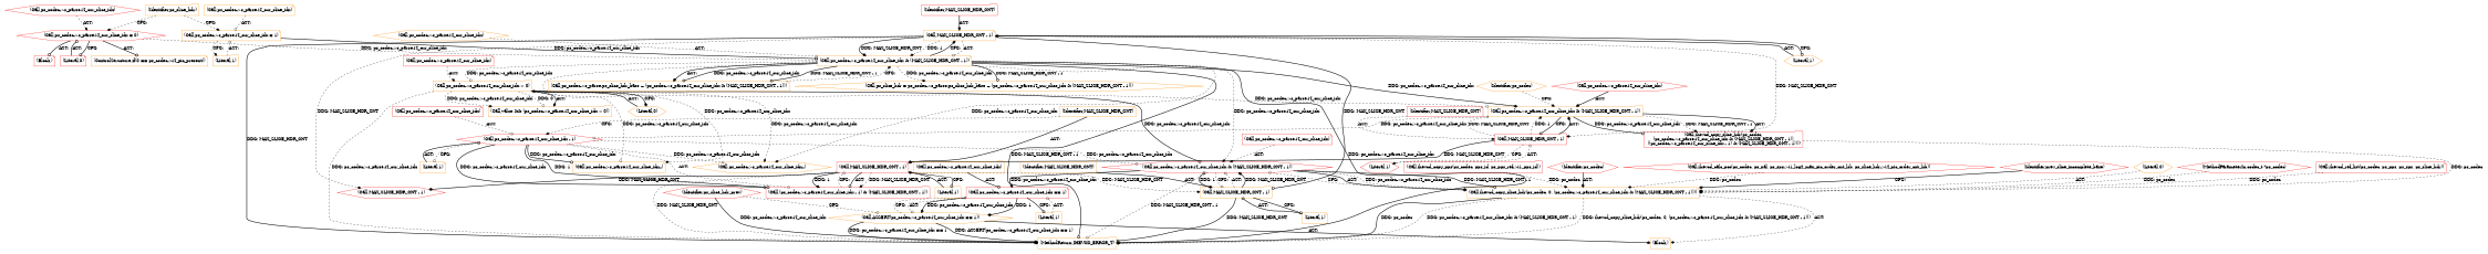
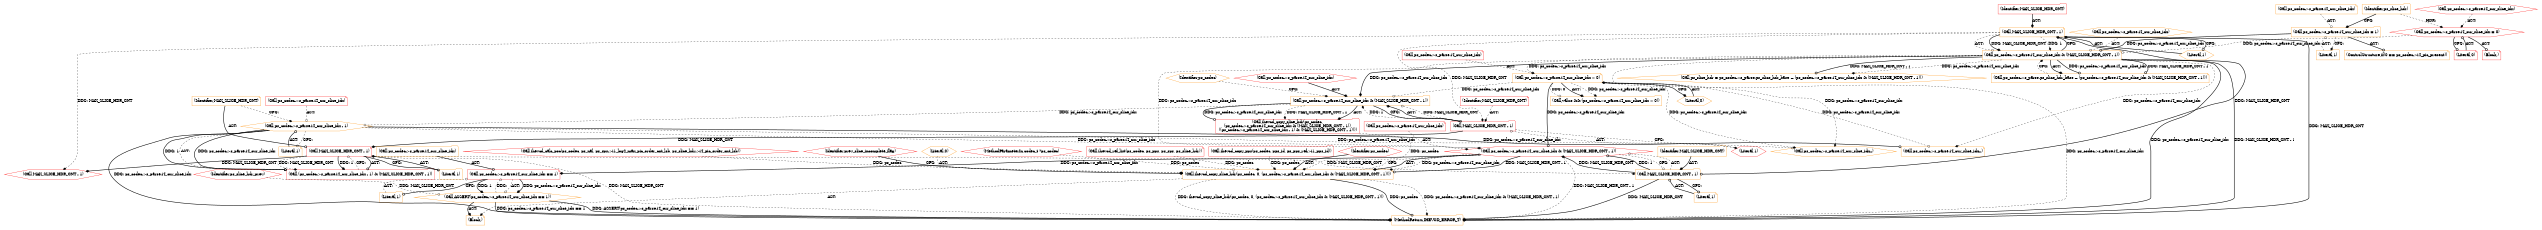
  digraph {
    fontname="DejaVu Serif"
    node [color=darkorange fontname="DejaVu Serif" shape=hexagon]
    edge [arrowhead=odot fontname="DejaVu Serif" style=dashed]
    n1 [color=red label="(Call,ps_codec->s_parse.i4_cur_slice_idx & (MAX_SLICE_HDR_CNT - 1))"]
    n2 [label="(Call,MAX_SLICE_HDR_CNT - 1)" shape=folder]
    n3 [label="(Call,ihevcd_copy_slice_hdr(ps_codec, 0, (ps_codec->s_parse.i4_cur_slice_idx & (MAX_SLICE_HDR_CNT - 1))))" shape=note]
    n4 [color=red label="(Call,ps_codec->s_parse.i4_cur_slice_idx == 1)" shape=note]
    n5 [label="(MethodReturn,IHEVCD_ERROR_T)" shape=folder]
    n6 [label="(Literal,1)" shape=note]
    n7 [label="(Block,)" shape=note]
    n8 [label="(Call,ASSERT(ps_codec->s_parse.i4_cur_slice_idx == 1))"]
    n9 [label="(Literal,1)" shape=folder]
-   n10 [label="(Call,ps_codec->s_parse.i4_cur_slice_idx > 0)" shape=folder]
+   n10 [label="(Call,ps_codec->s_parse.i4_cur_slice_idx > 0)" shape=note]
    n11 [label="(Call,ps_codec->s_parse.i4_cur_slice_idx & (MAX_SLICE_HDR_CNT - 1))" shape=folder]
    n12 [label="(Literal,0)"]
    n13 [label="(Call,ps_codec->s_parse.i4_cur_slice_idx--)"]
    n14 [label="(Call,ps_codec->s_parse.i4_cur_slice_idx--)" shape=note]
    n15 [label="(Call,value && (ps_codec->s_parse.i4_cur_slice_idx > 0))" shape=folder]
    n16 [color=red label="(Call,MAX_SLICE_HDR_CNT - 1)" shape=folder]
-   n17 [color=red label="(Call,ps_codec->s_parse.i4_cur_slice_idx - 1)"]
+   n17 [label="(Call,ps_codec->s_parse.i4_cur_slice_idx - 1)"]
    n18 [color=red label="(Call,ihevcd_copy_slice_hdr(ps_codec,\n (ps_codec->s_parse.i4_cur_slice_idx & (MAX_SLICE_HDR_CNT - 1)),\n ((ps_codec->s_parse.i4_cur_slice_idx - 1) & (MAX_SLICE_HDR_CNT - 1))))" shape=folder]
    n19 [label="(Call,ps_codec->s_parse.i4_cur_slice_idx & (MAX_SLICE_HDR_CNT - 1))" shape=note]
    n20 [label="(Call,MAX_SLICE_HDR_CNT - 1)" shape=note]
    n21 [label="(Call,ps_slice_hdr = ps_codec->s_parse.ps_slice_hdr_base + (ps_codec->s_parse.i4_cur_slice_idx & (MAX_SLICE_HDR_CNT - 1)))"]
    n22 [label="(Call,ps_codec->s_parse.ps_slice_hdr_base + (ps_codec->s_parse.i4_cur_slice_idx & (MAX_SLICE_HDR_CNT - 1)))" shape=note]
    n23 [label="(Literal,1)"]
    n24 [color=red label="(Call,MAX_SLICE_HDR_CNT - 1)"]
-   n25 [label="(Call,ps_codec->s_parse.i4_cur_slice_idx = 1)" shape=note]
+   n25 [label="(Call,ps_codec->s_parse.i4_cur_slice_idx = 1)" shape=folder]
    n26 [label="(ControlStructure,if(0 == ps_codec->i4_pic_present))" shape=note]
    n27 [label="(Literal,1)" shape=folder]
    n28 [color=red label="(Call,ps_codec->s_parse.i4_cur_slice_idx = 0)"]
    n29 [color=red label="(Block,)" shape=note]
    n30 [color=red label="(Literal,0)" shape=note]
    n31 [color=red label="(Call,MAX_SLICE_HDR_CNT - 1)" shape=note]
    n32 [color=red label="(Literal,1)"]
    n33 [label="(Literal,1)" shape=note]
    n34 [color=red label="(Call,(ps_codec->s_parse.i4_cur_slice_idx - 1) & (MAX_SLICE_HDR_CNT - 1))" shape=folder]
    n35 [label="(Literal,1)" shape=folder]
    n36 [label="(Call,ps_codec->s_parse.i4_cur_slice_idx)"]
    n37 [color=red label="(Call,ps_codec->s_parse.i4_cur_slice_idx)" shape=note]
    n38 [color=red label="(Call,ihevcd_copy_pps(ps_codec, pps_id, ps_pps_ref->i1_pps_id))" shape=folder]
    n39 [color=red label="(Identifier,ps_codec)"]
    n40 [label="(Identifier,ps_slice_hdr)" shape=folder]
    n41 [label="(Identifier,ps_codec)"]
    n42 [color=red label="(Call,ihevcd_calc_poc(ps_codec, ps_nal, ps_sps->i1_log2_max_pic_order_cnt_lsb, ps_slice_hdr->i4_pic_order_cnt_lsb))"]
    n43 [color=red label="(Call,ps_codec->s_parse.i4_cur_slice_idx)"]
    n44 [label="(Call,ps_codec->s_parse.i4_cur_slice_idx)" shape=note]
    n45 [color=red label="(Call,ps_codec->s_parse.i4_cur_slice_idx)"]
    n46 [color=red label="(Identifier,MAX_SLICE_HDR_CNT)" shape=folder]
-   n47 [color=red label="(Identifier,prev_slice_incomplete_base)"]
+   n47 [color=red label="(Identifier,prev_slice_incomplete_flag)"]
    n48 [label="(Identifier,MAX_SLICE_HDR_CNT)" shape=folder]
    n49 [color=red label="(Call,ps_codec->s_parse.i4_cur_slice_idx)" shape=note]
    n50 [color=red label="(Identifier,ps_slice_hdr_prev)"]
    n51 [color=red label="(Identifier,MAX_SLICE_HDR_CNT)" shape=note]
    n52 [color=red label="(Call,ps_codec->s_parse.i4_cur_slice_idx)" shape=note]
    n53 [label="(Literal,0)"]
    n54 [color=red label="(MethodParameterIn,codec_t *ps_codec)"]
    n55 [label="(Identifier,MAX_SLICE_HDR_CNT)" shape=note]
    n56 [label="(Call,ps_codec->s_parse.i4_cur_slice_idx)" shape=folder]
    n57 [color=red label="(Call,ihevcd_ref_list(ps_codec, ps_pps, ps_sps, ps_slice_hdr))" shape=note]
    n1 -> n2 [label="CFG: "]
    n1 -> n3 [arrowhead=diamond label="AST: " style=bold]
    n1 -> n3 [arrowhead=diamond label="DDG: ps_codec->s_parse.i4_cur_slice_idx"]
    n1 -> n3 [label="DDG: MAX_SLICE_HDR_CNT - 1" style=bold]
    n1 -> n4 [arrowhead=diamond label="DDG: ps_codec->s_parse.i4_cur_slice_idx" style=bold]
    n1 -> n5 [label="DDG: MAX_SLICE_HDR_CNT - 1"]
    n2 -> n1 [label="AST: "]
    n2 -> n1 [arrowhead=diamond label="DDG: MAX_SLICE_HDR_CNT" style=bold]
    n2 -> n1 [label="DDG: 1" style=bold]
    n2 -> n5 [label="DDG: MAX_SLICE_HDR_CNT" style=bold]
    n2 -> n6 [label="CFG: " style=bold]
    n3 -> n1 [label="CFG: "]
    n3 -> n5 [arrowhead=diamond label="DDG: ps_codec->s_parse.i4_cur_slice_idx & (MAX_SLICE_HDR_CNT - 1)"]
    n3 -> n5 [label="DDG: ihevcd_copy_slice_hdr(ps_codec, 0, (ps_codec->s_parse.i4_cur_slice_idx & (MAX_SLICE_HDR_CNT - 1)))"]
    n3 -> n5 [label="DDG: ps_codec" style=bold]
    n3 -> n7 [arrowhead=diamond label="AST: "]
    n4 -> n8 [label="AST: "]
    n4 -> n8 [arrowhead=diamond label="DDG: ps_codec->s_parse.i4_cur_slice_idx" style=bold]
    n4 -> n8 [arrowhead=diamond label="DDG: 1" style=bold]
    n4 -> n9 [label="CFG: " style=bold]
    n6 -> n2 [label="AST: " style=bold]
-   n8 -> n4 [label="CFG: "]
+   n8 -> n4 [label="DDG: "]
    n8 -> n5 [arrowhead=diamond label="DDG: ASSERT(ps_codec->s_parse.i4_cur_slice_idx == 1)" style=bold]
    n8 -> n5 [arrowhead=diamond label="DDG: ps_codec->s_parse.i4_cur_slice_idx == 1" style=bold]
    n8 -> n7 [arrowhead=diamond label="AST: " style=bold]
    n9 -> n4 [label="AST: "]
    n10 -> n1 [label="DDG: ps_codec->s_parse.i4_cur_slice_idx" style=bold]
    n10 -> n5 [arrowhead=diamond label="DDG: ps_codec->s_parse.i4_cur_slice_idx"]
    n10 -> n11 [label="DDG: ps_codec->s_parse.i4_cur_slice_idx"]
    n10 -> n12 [arrowhead=diamond label="CFG: " style=bold]
    n10 -> n13 [arrowhead=diamond label="DDG: ps_codec->s_parse.i4_cur_slice_idx"]
    n10 -> n14 [label="DDG: ps_codec->s_parse.i4_cur_slice_idx"]
    n10 -> n15 [arrowhead=diamond label="AST: " style=bold]
    n10 -> n15 [arrowhead=diamond label="DDG: ps_codec->s_parse.i4_cur_slice_idx"]
    n10 -> n15 [label="DDG: 0"]
    n11 -> n16 [label="CFG: " style=bold]
    n11 -> n17 [label="DDG: ps_codec->s_parse.i4_cur_slice_idx"]
    n11 -> n18 [arrowhead=diamond label="AST: " style=bold]
    n11 -> n18 [label="DDG: ps_codec->s_parse.i4_cur_slice_idx" style=bold]
    n11 -> n18 [arrowhead=diamond label="DDG: MAX_SLICE_HDR_CNT - 1"]
    n12 -> n10 [arrowhead=diamond label="AST: " style=bold]
    n16 -> n11 [arrowhead=diamond label="AST: " style=bold]
    n16 -> n11 [label="DDG: MAX_SLICE_HDR_CNT"]
    n16 -> n11 [arrowhead=diamond label="DDG: 1"]
    n16 -> n31 [arrowhead=diamond label="DDG: MAX_SLICE_HDR_CNT" style=bold]
    n16 -> n32 [arrowhead=diamond label="CFG: "]
    n17 -> n1 [label="DDG: ps_codec->s_parse.i4_cur_slice_idx"]
-   n50 -> n5 [label="DDG: ps_codec->s_parse.i4_cur_slice_idx" style=bold]
+   n17 -> n5 [label="DDG: ps_codec->s_parse.i4_cur_slice_idx" style=bold]
    n17 -> n13 [label="DDG: ps_codec->s_parse.i4_cur_slice_idx"]
    n17 -> n14 [label="DDG: ps_codec->s_parse.i4_cur_slice_idx" style=bold]
    n17 -> n33 [label="CFG: "]
    n17 -> n34 [label="AST: "]
    n17 -> n34 [label="DDG: ps_codec->s_parse.i4_cur_slice_idx" style=bold]
    n17 -> n34 [label="DDG: 1" style=bold]
    n18 -> n3 [arrowhead=diamond label="DDG: ps_codec"]
    n19 -> n1 [arrowhead=diamond label="DDG: ps_codec->s_parse.i4_cur_slice_idx"]
    n19 -> n5 [label="DDG: ps_codec->s_parse.i4_cur_slice_idx" style=bold]
    n19 -> n5 [label="DDG: MAX_SLICE_HDR_CNT - 1" style=bold]
    n19 -> n10 [label="DDG: ps_codec->s_parse.i4_cur_slice_idx"]
    n19 -> n11 [arrowhead=diamond label="DDG: ps_codec->s_parse.i4_cur_slice_idx" style=bold]
    n19 -> n13 [arrowhead=diamond label="DDG: ps_codec->s_parse.i4_cur_slice_idx"]
    n19 -> n14 [arrowhead=diamond label="DDG: ps_codec->s_parse.i4_cur_slice_idx"]
    n19 -> n20 [arrowhead=diamond label="CFG: " style=bold]
    n19 -> n21 [arrowhead=diamond label="DDG: ps_codec->s_parse.i4_cur_slice_idx"]
    n19 -> n21 [label="DDG: MAX_SLICE_HDR_CNT - 1" style=bold]
    n19 -> n22 [arrowhead=diamond label="AST: " style=bold]
    n19 -> n22 [label="DDG: ps_codec->s_parse.i4_cur_slice_idx" style=bold]
    n19 -> n22 [label="DDG: MAX_SLICE_HDR_CNT - 1" style=bold]
    n20 -> n2 [label="DDG: MAX_SLICE_HDR_CNT" style=bold]
    n20 -> n5 [label="DDG: MAX_SLICE_HDR_CNT" style=bold]
    n20 -> n16 [arrowhead=diamond label="DDG: MAX_SLICE_HDR_CNT"]
    n20 -> n19 [label="AST: "]
    n20 -> n19 [arrowhead=diamond label="DDG: MAX_SLICE_HDR_CNT" style=bold]
    n20 -> n19 [arrowhead=diamond label="DDG: 1"]
    n20 -> n23 [label="CFG: " style=bold]
    n20 -> n24 [arrowhead=diamond label="DDG: MAX_SLICE_HDR_CNT"]
    n22 -> n19 [arrowhead=diamond label="CFG: "]
    n23 -> n20 [arrowhead=diamond label="AST: " style=bold]
    n25 -> n19 [label="DDG: ps_codec->s_parse.i4_cur_slice_idx" style=bold]
-   n28 -> n26 [label="AST: " style=bold]
+   n25 -> n26 [label="AST: " style=bold]
    n25 -> n27 [arrowhead=diamond label="CFG: "]
    n27 -> n25 [label="AST: "]
    n28 -> n19 [label="DDG: ps_codec->s_parse.i4_cur_slice_idx"]
    n28 -> n29 [label="AST: " style=bold]
    n28 -> n30 [label="CFG: " style=bold]
    n30 -> n28 [label="AST: " style=bold]
    n31 -> n2 [arrowhead=diamond label="DDG: MAX_SLICE_HDR_CNT"]
    n31 -> n5 [label="DDG: MAX_SLICE_HDR_CNT"]
    n31 -> n24 [arrowhead=diamond label="DDG: MAX_SLICE_HDR_CNT" style=bold]
    n31 -> n34 [label="AST: " style=bold]
    n31 -> n34 [arrowhead=diamond label="DDG: MAX_SLICE_HDR_CNT"]
    n31 -> n34 [arrowhead=diamond label="DDG: 1" style=bold]
    n31 -> n35 [label="CFG: " style=bold]
    n32 -> n16 [label="AST: "]
    n33 -> n17 [label="AST: " style=bold]
    n34 -> n31 [label="CFG: "]
    n35 -> n31 [arrowhead=diamond label="AST: " style=bold]
    n36 -> n19 [label="AST: "]
    n37 -> n17 [label="AST: "]
    n38 -> n3 [arrowhead=diamond label="DDG: ps_codec"]
    n39 -> n3 [arrowhead=diamond label="AST: " style=bold]
-   n40 -> n25 [arrowhead=diamond label="CFG: "]
-   n40 -> n28 [arrowhead=diamond label="CFG: "]
+   n40 -> n25 [arrowhead=diamond label="CFG: " style=bold]
+   n40 -> n28 [arrowhead=diamond label="HDR: "]
    n41 -> n11 [arrowhead=diamond label="CFG: "]
    n42 -> n3 [arrowhead=diamond label="DDG: ps_codec"]
    n43 -> n28 [arrowhead=diamond label="AST: "]
    n44 -> n25 [label="AST: "]
    n45 -> n11 [arrowhead=diamond label="AST: " style=bold]
    n46 -> n20 [arrowhead=diamond label="AST: " style=bold]
    n47 -> n3 [arrowhead=diamond label="CFG: " style=bold]
    n48 -> n2 [arrowhead=diamond label="AST: " style=bold]
    n49 -> n1 [arrowhead=diamond label="AST: "]
-   n50 -> n8 [label="CFG: "]
+   n50 -> n8 [label="DDG: MAX_SLICE_HDR_CNT"]
    n51 -> n16 [arrowhead=diamond label="AST: "]
    n52 -> n10 [arrowhead=diamond label="AST: "]
    n53 -> n3 [arrowhead=diamond label="AST: "]
    n54 -> n3 [label="DDG: ps_codec"]
    n55 -> n17 [arrowhead=diamond label="CFG: "]
    n55 -> n31 [label="AST: " style=bold]
    n56 -> n4 [label="AST: " style=bold]
    n57 -> n3 [arrowhead=diamond label="DDG: ps_codec"]
  }
